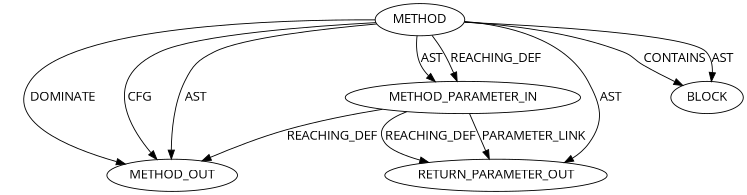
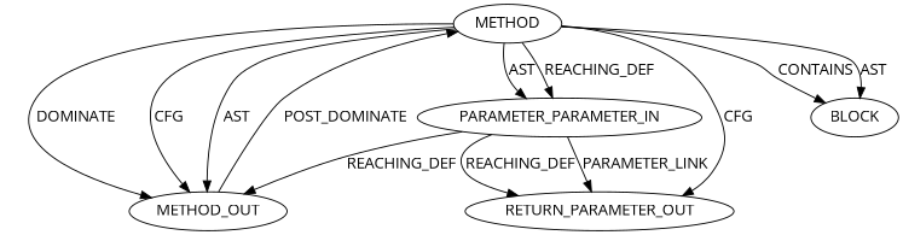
  digraph {
    fontname="Open Sans"
    node [CODE="<empty>" ORDER=1 fontname="Open Sans" EVALUATION_STRATEGY=BY_VALUE TYPE_FULL_NAME=ANY]
    edge [fontname="Open Sans"]
    n1 [AST_PARENT_FULL_NAME="<global>" AST_PARENT_TYPE=NAMESPACE_BLOCK FILENAME="<empty>" FULL_NAME=__skb_queue_head_init IS_EXTERNAL=true NAME=__skb_queue_head_init ORDER=0 label=METHOD EVALUATION_STRATEGY="" TYPE_FULL_NAME=""]
    n2 [CODE=RET ORDER=2 label=METHOD_OUT]
    n3 [ARGUMENT_INDEX=1 label=BLOCK EVALUATION_STRATEGY=""]
-   n4 [CODE=p1 INDEX=1 IS_VARIADIC=false NAME=p1 label=METHOD_PARAMETER_IN]
+   n4 [CODE=p1 INDEX=1 IS_VARIADIC=false NAME=p1 label=PARAMETER_PARAMETER_IN]
    n5 [CODE=p1 INDEX=1 IS_VARIADIC=false NAME=p1 label=RETURN_PARAMETER_OUT]
    n1 -> n2 [label=DOMINATE]
    n1 -> n2 [label=CFG]
    n1 -> n2 [label=AST]
    n1 -> n3 [label=CONTAINS]
    n1 -> n3 [label=AST]
    n1 -> n4 [label=AST]
    n1 -> n4 [label=REACHING_DEF]
-   n1 -> n5 [label=AST]
+   n1 -> n5 [label=CFG]
+   n2 -> n1 [label=POST_DOMINATE]
    n4 -> n2 [VARIABLE=p1 label=REACHING_DEF]
    n4 -> n5 [VARIABLE=p1 label=REACHING_DEF]
    n4 -> n5 [label=PARAMETER_LINK]
  }
